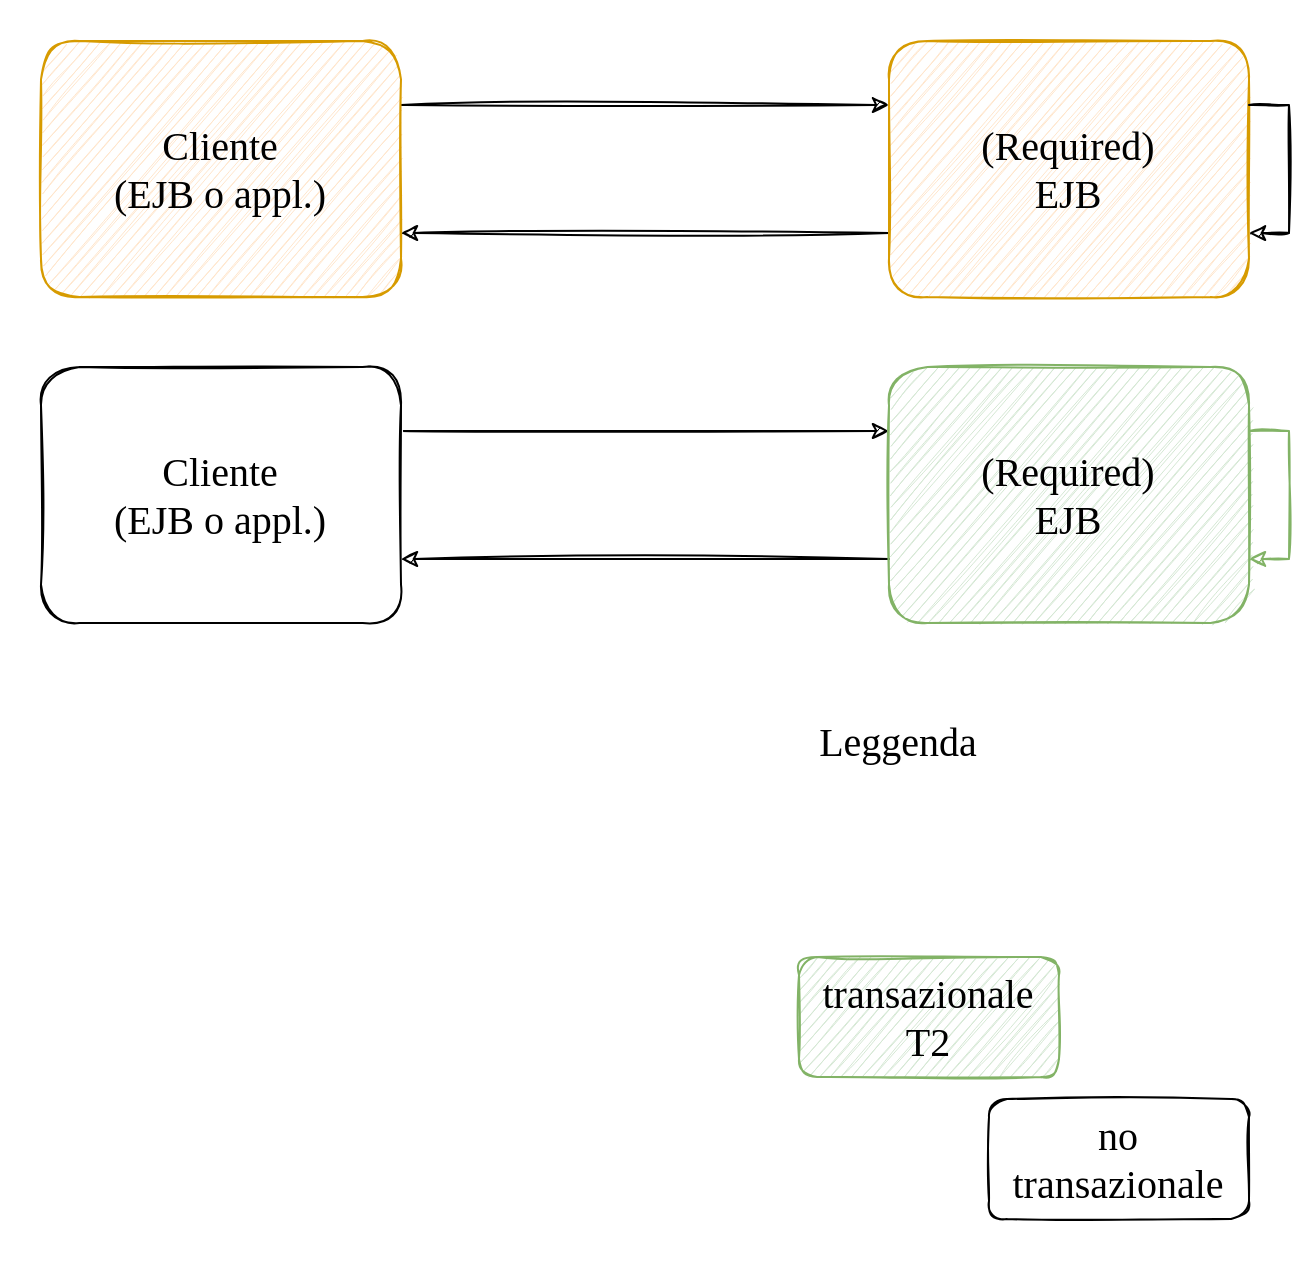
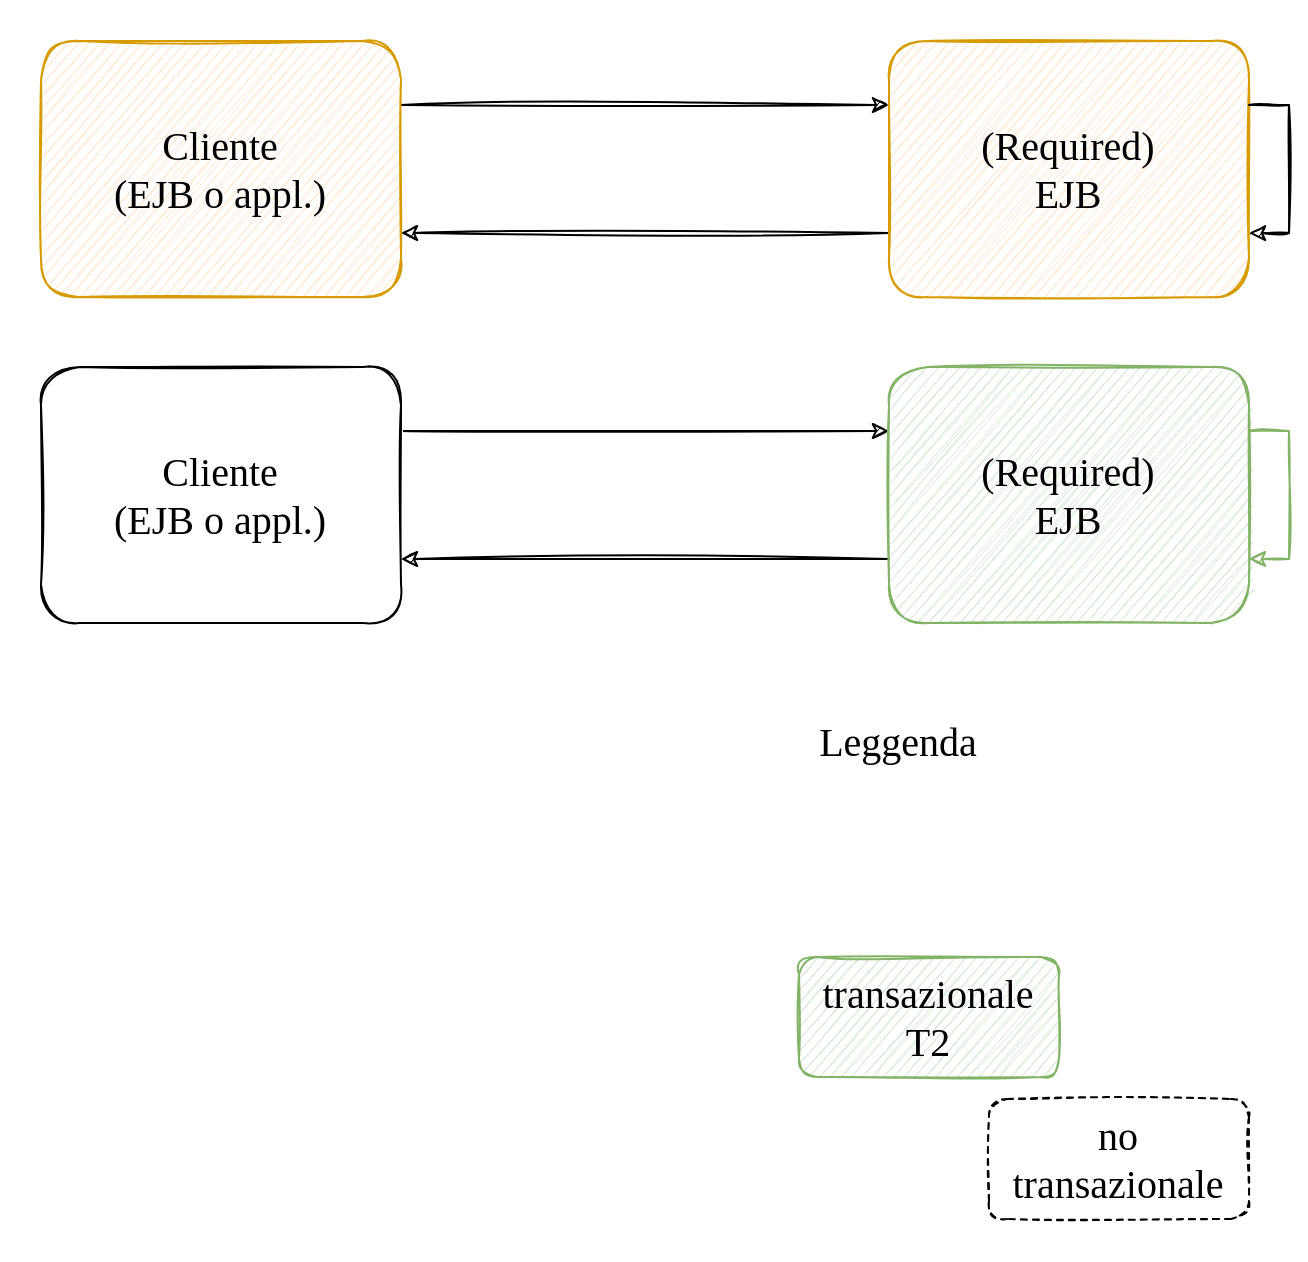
  <mxCell id="0" />
  <mxCell id="1" parent="0" />
  <mxCell id="2" style="edgeStyle=orthogonalEdgeStyle;rounded=0;orthogonalLoop=1;jettySize=auto;html=1;exitX=1;exitY=0.25;exitDx=0;exitDy=0;entryX=0;entryY=0.25;entryDx=0;entryDy=0;sketch=1;" parent="1" source="3" target="5" edge="1"><mxGeometry relative="1" as="geometry" /></mxCell>
  <mxCell id="3" value="&lt;div&gt;Cliente&lt;/div&gt;&lt;div&gt;(EJB o appl.)&lt;br&gt;&lt;/div&gt;" style="rounded=1;whiteSpace=wrap;html=1;sketch=1;hachureGap=4;fontFamily=Architects Daughter;fontSource=https%3A%2F%2Ffonts.googleapis.com%2Fcss%3Ffamily%3DArchitects%2BDaughter;fontSize=20;fillColor=#ffe6cc;strokeColor=#d79b00;" parent="1" vertex="1"><mxGeometry x="20" y="20" width="180" height="128" as="geometry" /></mxCell>
  <mxCell id="4" style="edgeStyle=orthogonalEdgeStyle;rounded=0;sketch=1;orthogonalLoop=1;jettySize=auto;html=1;exitX=0;exitY=0.75;exitDx=0;exitDy=0;entryX=1;entryY=0.75;entryDx=0;entryDy=0;" parent="1" source="5" target="3" edge="1"><mxGeometry relative="1" as="geometry" /></mxCell>
  <mxCell id="5" value="&lt;div&gt;(Required)&lt;/div&gt;&lt;div&gt;EJB&lt;br&gt;&lt;/div&gt;" style="rounded=1;whiteSpace=wrap;html=1;sketch=1;hachureGap=4;fontFamily=Architects Daughter;fontSource=https%3A%2F%2Ffonts.googleapis.com%2Fcss%3Ffamily%3DArchitects%2BDaughter;fontSize=20;fillColor=#ffe6cc;strokeColor=#d79b00;" parent="1" vertex="1"><mxGeometry x="444" y="20" width="180" height="128" as="geometry" /></mxCell>
  <mxCell id="6" value="transazionale T2" style="rounded=1;whiteSpace=wrap;html=1;sketch=1;fontSize=20;fontFamily=Architects Daughter;fontSource=https%3A%2F%2Ffonts.googleapis.com%2Fcss%3Ffamily%3DArchitects%2BDaughter;fillColor=#d5e8d4;strokeColor=#82b366;" parent="1" vertex="1"><mxGeometry x="399" y="478" width="130" height="60" as="geometry" /></mxCell>
- <mxCell id="7" value="no transazionale" style="rounded=1;whiteSpace=wrap;html=1;sketch=1;fontSize=20;fontFamily=Architects Daughter;fontSource=https%3A%2F%2Ffonts.googleapis.com%2Fcss%3Ffamily%3DArchitects%2BDaughter;" parent="1" vertex="1"><mxGeometry x="494" y="549" width="130" height="60" as="geometry" /></mxCell>
+ <mxCell id="7" value="no transazionale" style="rounded=1;whiteSpace=wrap;html=1;sketch=1;fontSize=20;fontFamily=Architects Daughter;fontSource=https%3A%2F%2Ffonts.googleapis.com%2Fcss%3Ffamily%3DArchitects%2BDaughter;dashed=1;" parent="1" vertex="1"><mxGeometry x="494" y="549" width="130" height="60" as="geometry" /></mxCell>
  <mxCell id="8" value="Leggenda" style="text;html=1;strokeColor=none;fillColor=none;align=center;verticalAlign=middle;whiteSpace=wrap;rounded=0;sketch=1;fontFamily=Architects Daughter;fontSource=https%3A%2F%2Ffonts.googleapis.com%2Fcss%3Ffamily%3DArchitects%2BDaughter;fontSize=20;" parent="1" vertex="1"><mxGeometry x="419" y="355" width="60" height="30" as="geometry" /></mxCell>
  <mxCell id="9" style="edgeStyle=orthogonalEdgeStyle;rounded=0;sketch=1;orthogonalLoop=1;jettySize=auto;html=1;exitX=1;exitY=0.25;exitDx=0;exitDy=0;entryX=1;entryY=0.75;entryDx=0;entryDy=0;fontFamily=Architects Daughter;fontSource=https%3A%2F%2Ffonts.googleapis.com%2Fcss%3Ffamily%3DArchitects%2BDaughter;fontSize=20;" parent="1" source="5" target="5" edge="1"><mxGeometry relative="1" as="geometry" /></mxCell>
  <mxCell id="10" style="edgeStyle=orthogonalEdgeStyle;rounded=0;orthogonalLoop=1;jettySize=auto;html=1;exitX=1;exitY=0.25;exitDx=0;exitDy=0;entryX=0;entryY=0.25;entryDx=0;entryDy=0;sketch=1;" parent="1" source="11" target="13" edge="1"><mxGeometry relative="1" as="geometry" /></mxCell>
  <mxCell id="11" value="&lt;div&gt;Cliente&lt;/div&gt;&lt;div&gt;(EJB o appl.)&lt;br&gt;&lt;/div&gt;" style="rounded=1;whiteSpace=wrap;html=1;sketch=1;hachureGap=4;fontFamily=Architects Daughter;fontSource=https%3A%2F%2Ffonts.googleapis.com%2Fcss%3Ffamily%3DArchitects%2BDaughter;fontSize=20;" parent="1" vertex="1"><mxGeometry x="20" y="183" width="180" height="128" as="geometry" /></mxCell>
  <mxCell id="12" style="edgeStyle=orthogonalEdgeStyle;rounded=0;sketch=1;orthogonalLoop=1;jettySize=auto;html=1;exitX=0;exitY=0.75;exitDx=0;exitDy=0;entryX=1;entryY=0.75;entryDx=0;entryDy=0;" parent="1" source="13" target="11" edge="1"><mxGeometry relative="1" as="geometry" /></mxCell>
  <mxCell id="13" value="&lt;div&gt;(Required)&lt;/div&gt;&lt;div&gt;EJB&lt;br&gt;&lt;/div&gt;" style="rounded=1;whiteSpace=wrap;html=1;sketch=1;hachureGap=4;fontFamily=Architects Daughter;fontSource=https%3A%2F%2Ffonts.googleapis.com%2Fcss%3Ffamily%3DArchitects%2BDaughter;fontSize=20;fillColor=#d5e8d4;strokeColor=#82b366;" parent="1" vertex="1"><mxGeometry x="444" y="183" width="180" height="128" as="geometry" /></mxCell>
  <mxCell id="14" style="edgeStyle=orthogonalEdgeStyle;rounded=0;sketch=1;orthogonalLoop=1;jettySize=auto;html=1;exitX=1;exitY=0.25;exitDx=0;exitDy=0;entryX=1;entryY=0.75;entryDx=0;entryDy=0;fontFamily=Architects Daughter;fontSource=https%3A%2F%2Ffonts.googleapis.com%2Fcss%3Ffamily%3DArchitects%2BDaughter;fontSize=20;fillColor=#d5e8d4;strokeColor=#82b366;" parent="1" source="13" target="13" edge="1"><mxGeometry relative="1" as="geometry" /></mxCell>
